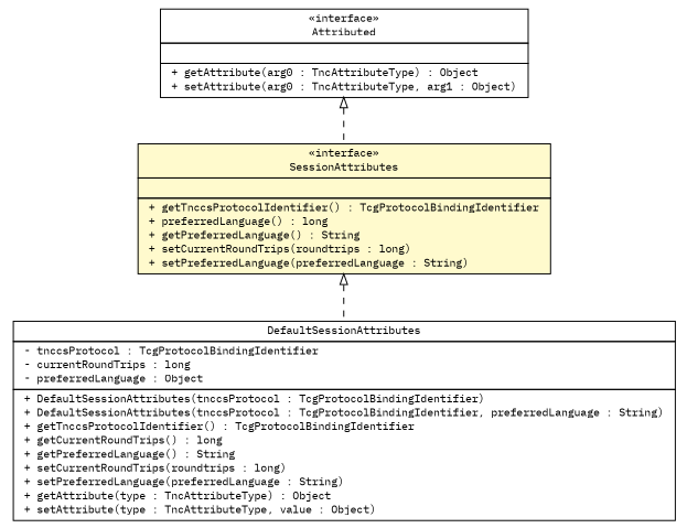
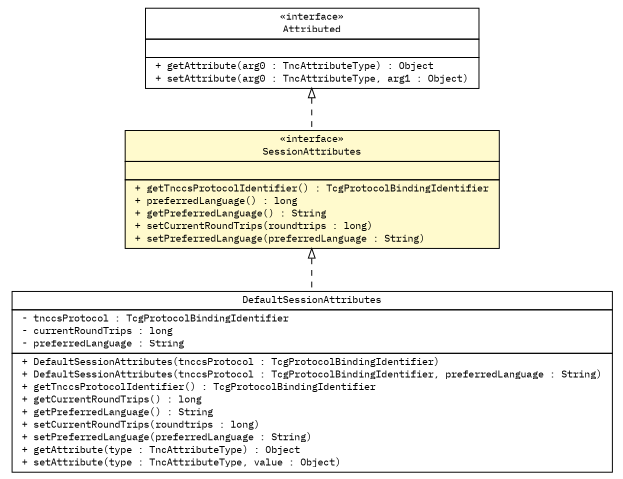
  digraph {
    fontname="IBM Plex Mono"
    nodesep=0.25
    ranksep=0.5
    node [fontcolor=black fontname="IBM Plex Mono" fontsize=10.0 shape=plaintext]
    edge [arrowtail=empty dir=back fontname="IBM Plex Mono" fontsize=10 headport=p labelfontname=Helvetica labelfontsize=10 style=dashed tailport=p]
    n1 [label=<<table title="de.hsbremen.tc.tnc.tnccs.session.base.SessionAttributes" border="0" cellborder="1" cellspacing="0" cellpadding="2" port="p" bgcolor="lemonChiffon" href="./SessionAttributes.html"> 		<tr><td><table border="0" cellspacing="0" cellpadding="1"> <tr><td align="center" balign="center"> &#171;interface&#187; </td></tr> <tr><td align="center" balign="center"> SessionAttributes </td></tr> 		</table></td></tr> 		<tr><td><table border="0" cellspacing="0" cellpadding="1"> <tr><td align="left" balign="left">  </td></tr> 		</table></td></tr> 		<tr><td><table border="0" cellspacing="0" cellpadding="1"> <tr><td align="left" balign="left"> + getTnccsProtocolIdentifier() : TcgProtocolBindingIdentifier </td></tr> <tr><td align="left" balign="left"> + preferredLanguage() : long </td></tr> <tr><td align="left" balign="left"> + getPreferredLanguage() : String </td></tr> <tr><td align="left" balign="left"> + setCurrentRoundTrips(roundtrips : long) </td></tr> <tr><td align="left" balign="left"> + setPreferredLanguage(preferredLanguage : String) </td></tr> 		</table></td></tr> 		</table>>]
-   n2 [label=<<table title="de.hsbremen.tc.tnc.tnccs.session.base.simple.DefaultSessionAttributes" border="0" cellborder="1" cellspacing="0" cellpadding="2" port="p" href="./simple/DefaultSessionAttributes.html"> 		<tr><td><table border="0" cellspacing="0" cellpadding="1"> <tr><td align="center" balign="center"> DefaultSessionAttributes </td></tr> 		</table></td></tr> 		<tr><td><table border="0" cellspacing="0" cellpadding="1"> <tr><td align="left" balign="left"> - tnccsProtocol : TcgProtocolBindingIdentifier </td></tr> <tr><td align="left" balign="left"> - currentRoundTrips : long </td></tr> <tr><td align="left" balign="left"> - preferredLanguage : Object </td></tr> 		</table></td></tr> 		<tr><td><table border="0" cellspacing="0" cellpadding="1"> <tr><td align="left" balign="left"> + DefaultSessionAttributes(tnccsProtocol : TcgProtocolBindingIdentifier) </td></tr> <tr><td align="left" balign="left"> + DefaultSessionAttributes(tnccsProtocol : TcgProtocolBindingIdentifier, preferredLanguage : String) </td></tr> <tr><td align="left" balign="left"> + getTnccsProtocolIdentifier() : TcgProtocolBindingIdentifier </td></tr> <tr><td align="left" balign="left"> + getCurrentRoundTrips() : long </td></tr> <tr><td align="left" balign="left"> + getPreferredLanguage() : String </td></tr> <tr><td align="left" balign="left"> + setCurrentRoundTrips(roundtrips : long) </td></tr> <tr><td align="left" balign="left"> + setPreferredLanguage(preferredLanguage : String) </td></tr> <tr><td align="left" balign="left"> + getAttribute(type : TncAttributeType) : Object </td></tr> <tr><td align="left" balign="left"> + setAttribute(type : TncAttributeType, value : Object) </td></tr> 		</table></td></tr> 		</table>>]
+   n2 [label=<<table title="de.hsbremen.tc.tnc.tnccs.session.base.simple.DefaultSessionAttributes" border="0" cellborder="1" cellspacing="0" cellpadding="2" port="p" href="./simple/DefaultSessionAttributes.html"> 		<tr><td><table border="0" cellspacing="0" cellpadding="1"> <tr><td align="center" balign="center"> DefaultSessionAttributes </td></tr> 		</table></td></tr> 		<tr><td><table border="0" cellspacing="0" cellpadding="1"> <tr><td align="left" balign="left"> - tnccsProtocol : TcgProtocolBindingIdentifier </td></tr> <tr><td align="left" balign="left"> - currentRoundTrips : long </td></tr> <tr><td align="left" balign="left"> - preferredLanguage : String </td></tr> 		</table></td></tr> 		<tr><td><table border="0" cellspacing="0" cellpadding="1"> <tr><td align="left" balign="left"> + DefaultSessionAttributes(tnccsProtocol : TcgProtocolBindingIdentifier) </td></tr> <tr><td align="left" balign="left"> + DefaultSessionAttributes(tnccsProtocol : TcgProtocolBindingIdentifier, preferredLanguage : String) </td></tr> <tr><td align="left" balign="left"> + getTnccsProtocolIdentifier() : TcgProtocolBindingIdentifier </td></tr> <tr><td align="left" balign="left"> + getCurrentRoundTrips() : long </td></tr> <tr><td align="left" balign="left"> + getPreferredLanguage() : String </td></tr> <tr><td align="left" balign="left"> + setCurrentRoundTrips(roundtrips : long) </td></tr> <tr><td align="left" balign="left"> + setPreferredLanguage(preferredLanguage : String) </td></tr> <tr><td align="left" balign="left"> + getAttribute(type : TncAttributeType) : Object </td></tr> <tr><td align="left" balign="left"> + setAttribute(type : TncAttributeType, value : Object) </td></tr> 		</table></td></tr> 		</table>>]
    n3 [label=<<table title="de.hsbremen.tc.tnc.attribute.Attributed" border="0" cellborder="1" cellspacing="0" cellpadding="2" port="p" href="http://java.sun.com/j2se/1.4.2/docs/api/de/hsbremen/tc/tnc/attribute/Attributed.html"> 		<tr><td><table border="0" cellspacing="0" cellpadding="1"> <tr><td align="center" balign="center"> &#171;interface&#187; </td></tr> <tr><td align="center" balign="center"> Attributed </td></tr> 		</table></td></tr> 		<tr><td><table border="0" cellspacing="0" cellpadding="1"> <tr><td align="left" balign="left">  </td></tr> 		</table></td></tr> 		<tr><td><table border="0" cellspacing="0" cellpadding="1"> <tr><td align="left" balign="left"> + getAttribute(arg0 : TncAttributeType) : Object </td></tr> <tr><td align="left" balign="left"> + setAttribute(arg0 : TncAttributeType, arg1 : Object) </td></tr> 		</table></td></tr> 		</table>>]
    n1 -> n2
    n3 -> n1
  }
